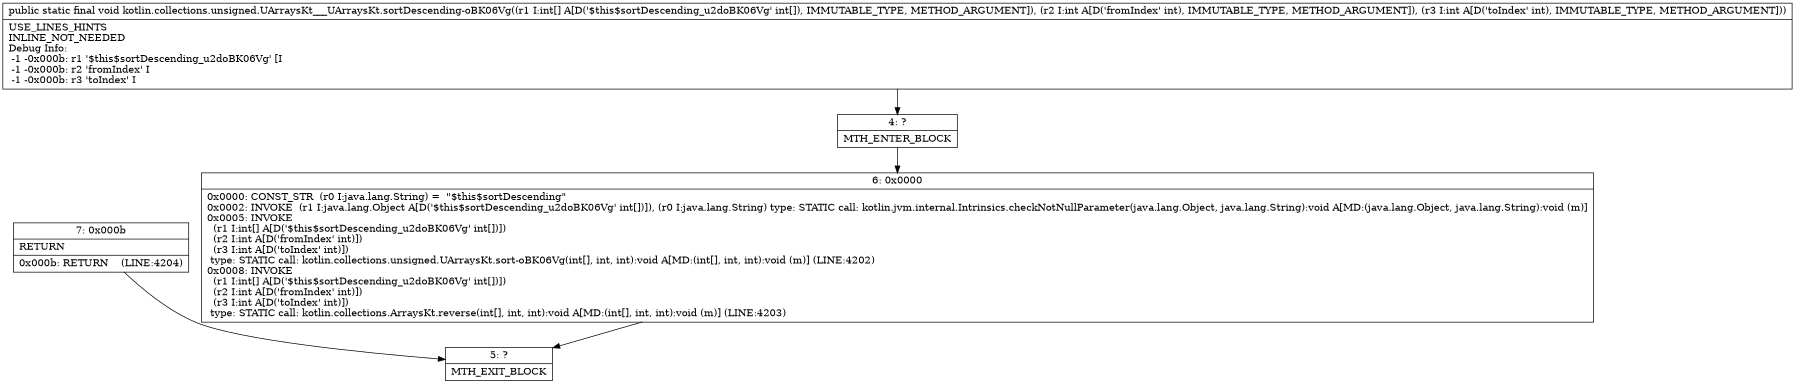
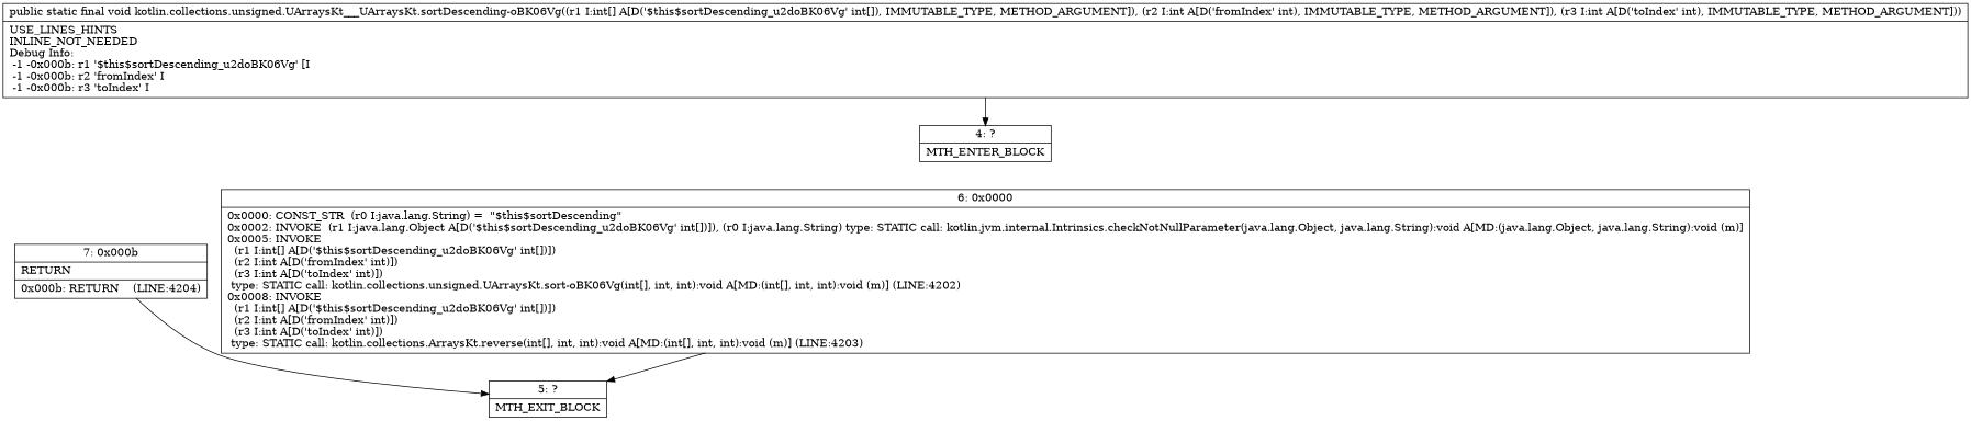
  digraph {
    node [shape=record]
    n1 [label="{4\:\ ?|MTH_ENTER_BLOCK\l}"]
    n2 [label="{6\:\ 0x0000|0x0000: CONST_STR  (r0 I:java.lang.String) =  \"$this$sortDescending\" \l0x0002: INVOKE  (r1 I:java.lang.Object A[D('$this$sortDescending_u2doBK06Vg' int[])]), (r0 I:java.lang.String) type: STATIC call: kotlin.jvm.internal.Intrinsics.checkNotNullParameter(java.lang.Object, java.lang.String):void A[MD:(java.lang.Object, java.lang.String):void (m)]\l0x0005: INVOKE  \l  (r1 I:int[] A[D('$this$sortDescending_u2doBK06Vg' int[])])\l  (r2 I:int A[D('fromIndex' int)])\l  (r3 I:int A[D('toIndex' int)])\l type: STATIC call: kotlin.collections.unsigned.UArraysKt.sort\-oBK06Vg(int[], int, int):void A[MD:(int[], int, int):void (m)] (LINE:4202)\l0x0008: INVOKE  \l  (r1 I:int[] A[D('$this$sortDescending_u2doBK06Vg' int[])])\l  (r2 I:int A[D('fromIndex' int)])\l  (r3 I:int A[D('toIndex' int)])\l type: STATIC call: kotlin.collections.ArraysKt.reverse(int[], int, int):void A[MD:(int[], int, int):void (m)] (LINE:4203)\l}"]
    n3 [label="{5\:\ ?|MTH_EXIT_BLOCK\l}"]
    n4 [label="{7\:\ 0x000b|RETURN\l|0x000b: RETURN    (LINE:4204)\l}"]
    n5 [label="{public static final void kotlin.collections.unsigned.UArraysKt___UArraysKt.sortDescending\-oBK06Vg((r1 I:int[] A[D('$this$sortDescending_u2doBK06Vg' int[]), IMMUTABLE_TYPE, METHOD_ARGUMENT]), (r2 I:int A[D('fromIndex' int), IMMUTABLE_TYPE, METHOD_ARGUMENT]), (r3 I:int A[D('toIndex' int), IMMUTABLE_TYPE, METHOD_ARGUMENT]))  | USE_LINES_HINTS\lINLINE_NOT_NEEDED\lDebug Info:\l  \-1 \-0x000b: r1 '$this$sortDescending_u2doBK06Vg' [I\l  \-1 \-0x000b: r2 'fromIndex' I\l  \-1 \-0x000b: r3 'toIndex' I\l}"]
-   n1 -> n2
    n2 -> n3
    n4 -> n3
    n5 -> n1
  }
